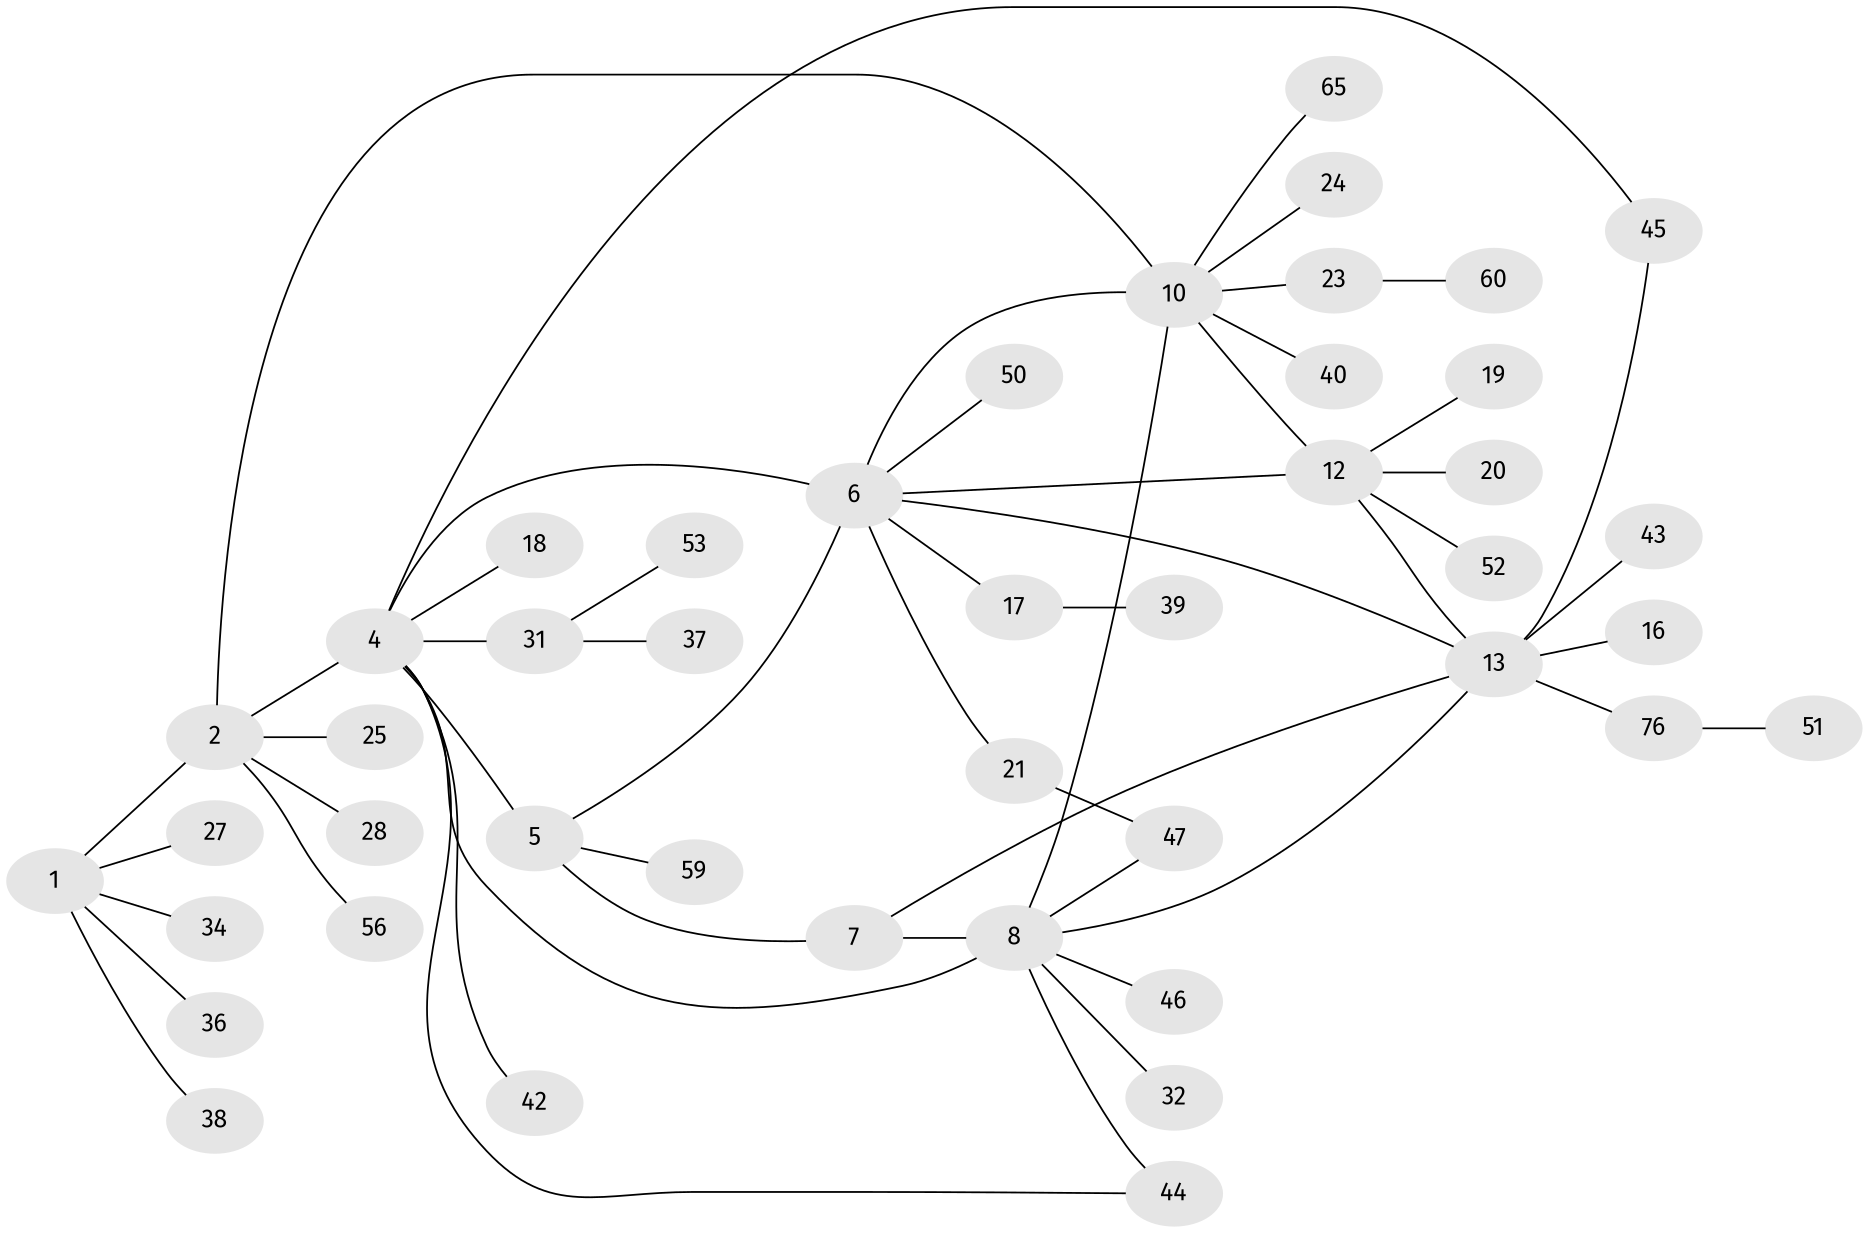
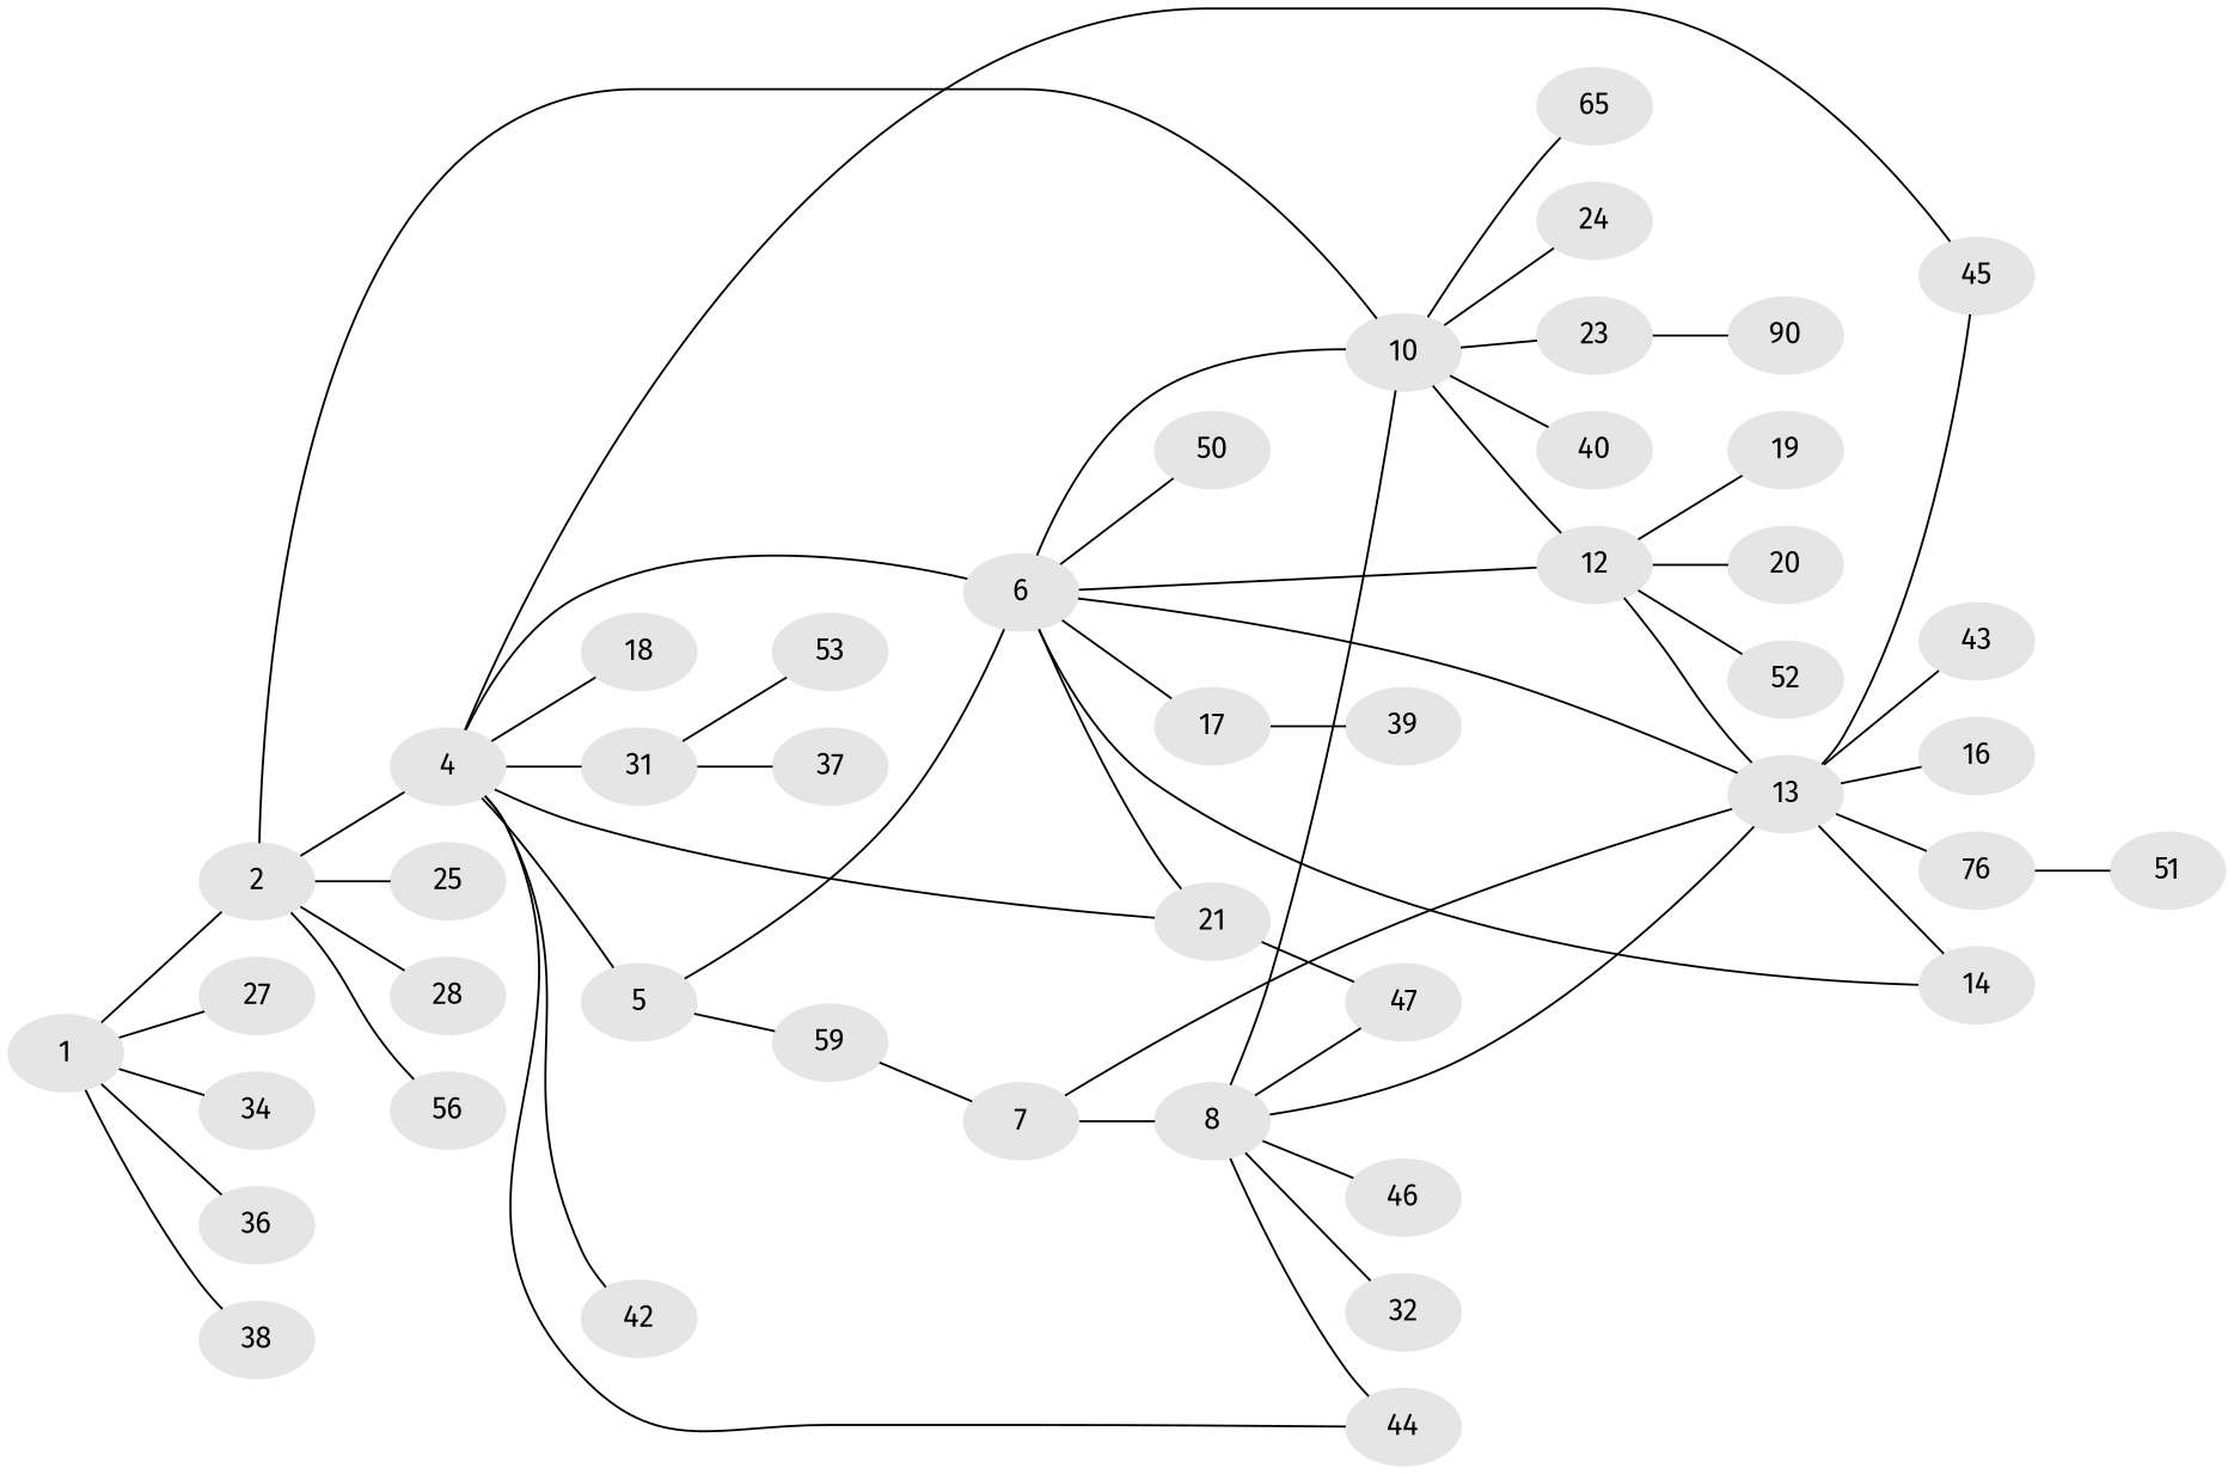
  graph {
    fontname="Fira Sans"
    rankdir=LR
    node [color=gray90 fontname="Fira Sans" style=filled]
    edge [fontname="Fira Sans"]
    1 [super="+29"]
    2 [super="+3"]
    27 [super="+57"]
    34
    36
    38
    4 [super="+35"]
    10 [super="+11"]
    25
    28
    56
    5 [super="+49"]
    6 [super="+15"]
    18 [super="+54"]
    21 [super="+63"]
    31 [super="+48"]
    42
    44
    45
    13 [super="+41"]
    7
    8 [super="+9"]
    12 [super="+43"]
    23
    24
    40
    65
+   14
    16
    n30 [label=76]
    n31 [label=43]
    59
    17 [super="+22"]
    50
    47
    37
    53
    19
    20 [super="+64"]
    52 [super="+58"]
    39
    32
    46 [super="+55"]
-   60 [super="+62"]
+   60 [super="+62" label=90]
    51
    1 -- 2 [weight=2]
    1 -- 27
    1 -- 34
    1 -- 36
    1 -- 38
    2 -- 4
    2 -- 10
    2 -- 25
    2 -- 28
    2 -- 56
    4 -- 5
    4 -- 6 [weight=2]
    4 -- 18
-   4 -- 8
+   4 -- 21
    4 -- 31
    4 -- 42
    4 -- 44
    4 -- 45
    10 -- 12 [weight=2]
    10 -- 23
    10 -- 24
    10 -- 40
    10 -- 65
    5 -- 6
-   5 -- 7
+   59 -- 7
    5 -- 59
    6 -- 10
    6 -- 21
    6 -- 13
    6 -- 12
+   6 -- 14
    6 -- 17
    6 -- 50
    21 -- 47
    31 -- 37
    31 -- 53
    13 -- 45
+   13 -- 14
    13 -- 16
    13 -- n30
    13 -- n31
    7 -- 13
    7 -- 8 [weight=2]
    8 -- 10
    8 -- 44
    8 -- 13
    8 -- 47
    8 -- 32
    8 -- 46
    12 -- 13
    12 -- 19
    12 -- 20
    12 -- 52
    23 -- 60
    n30 -- 51
    17 -- 39
  }
